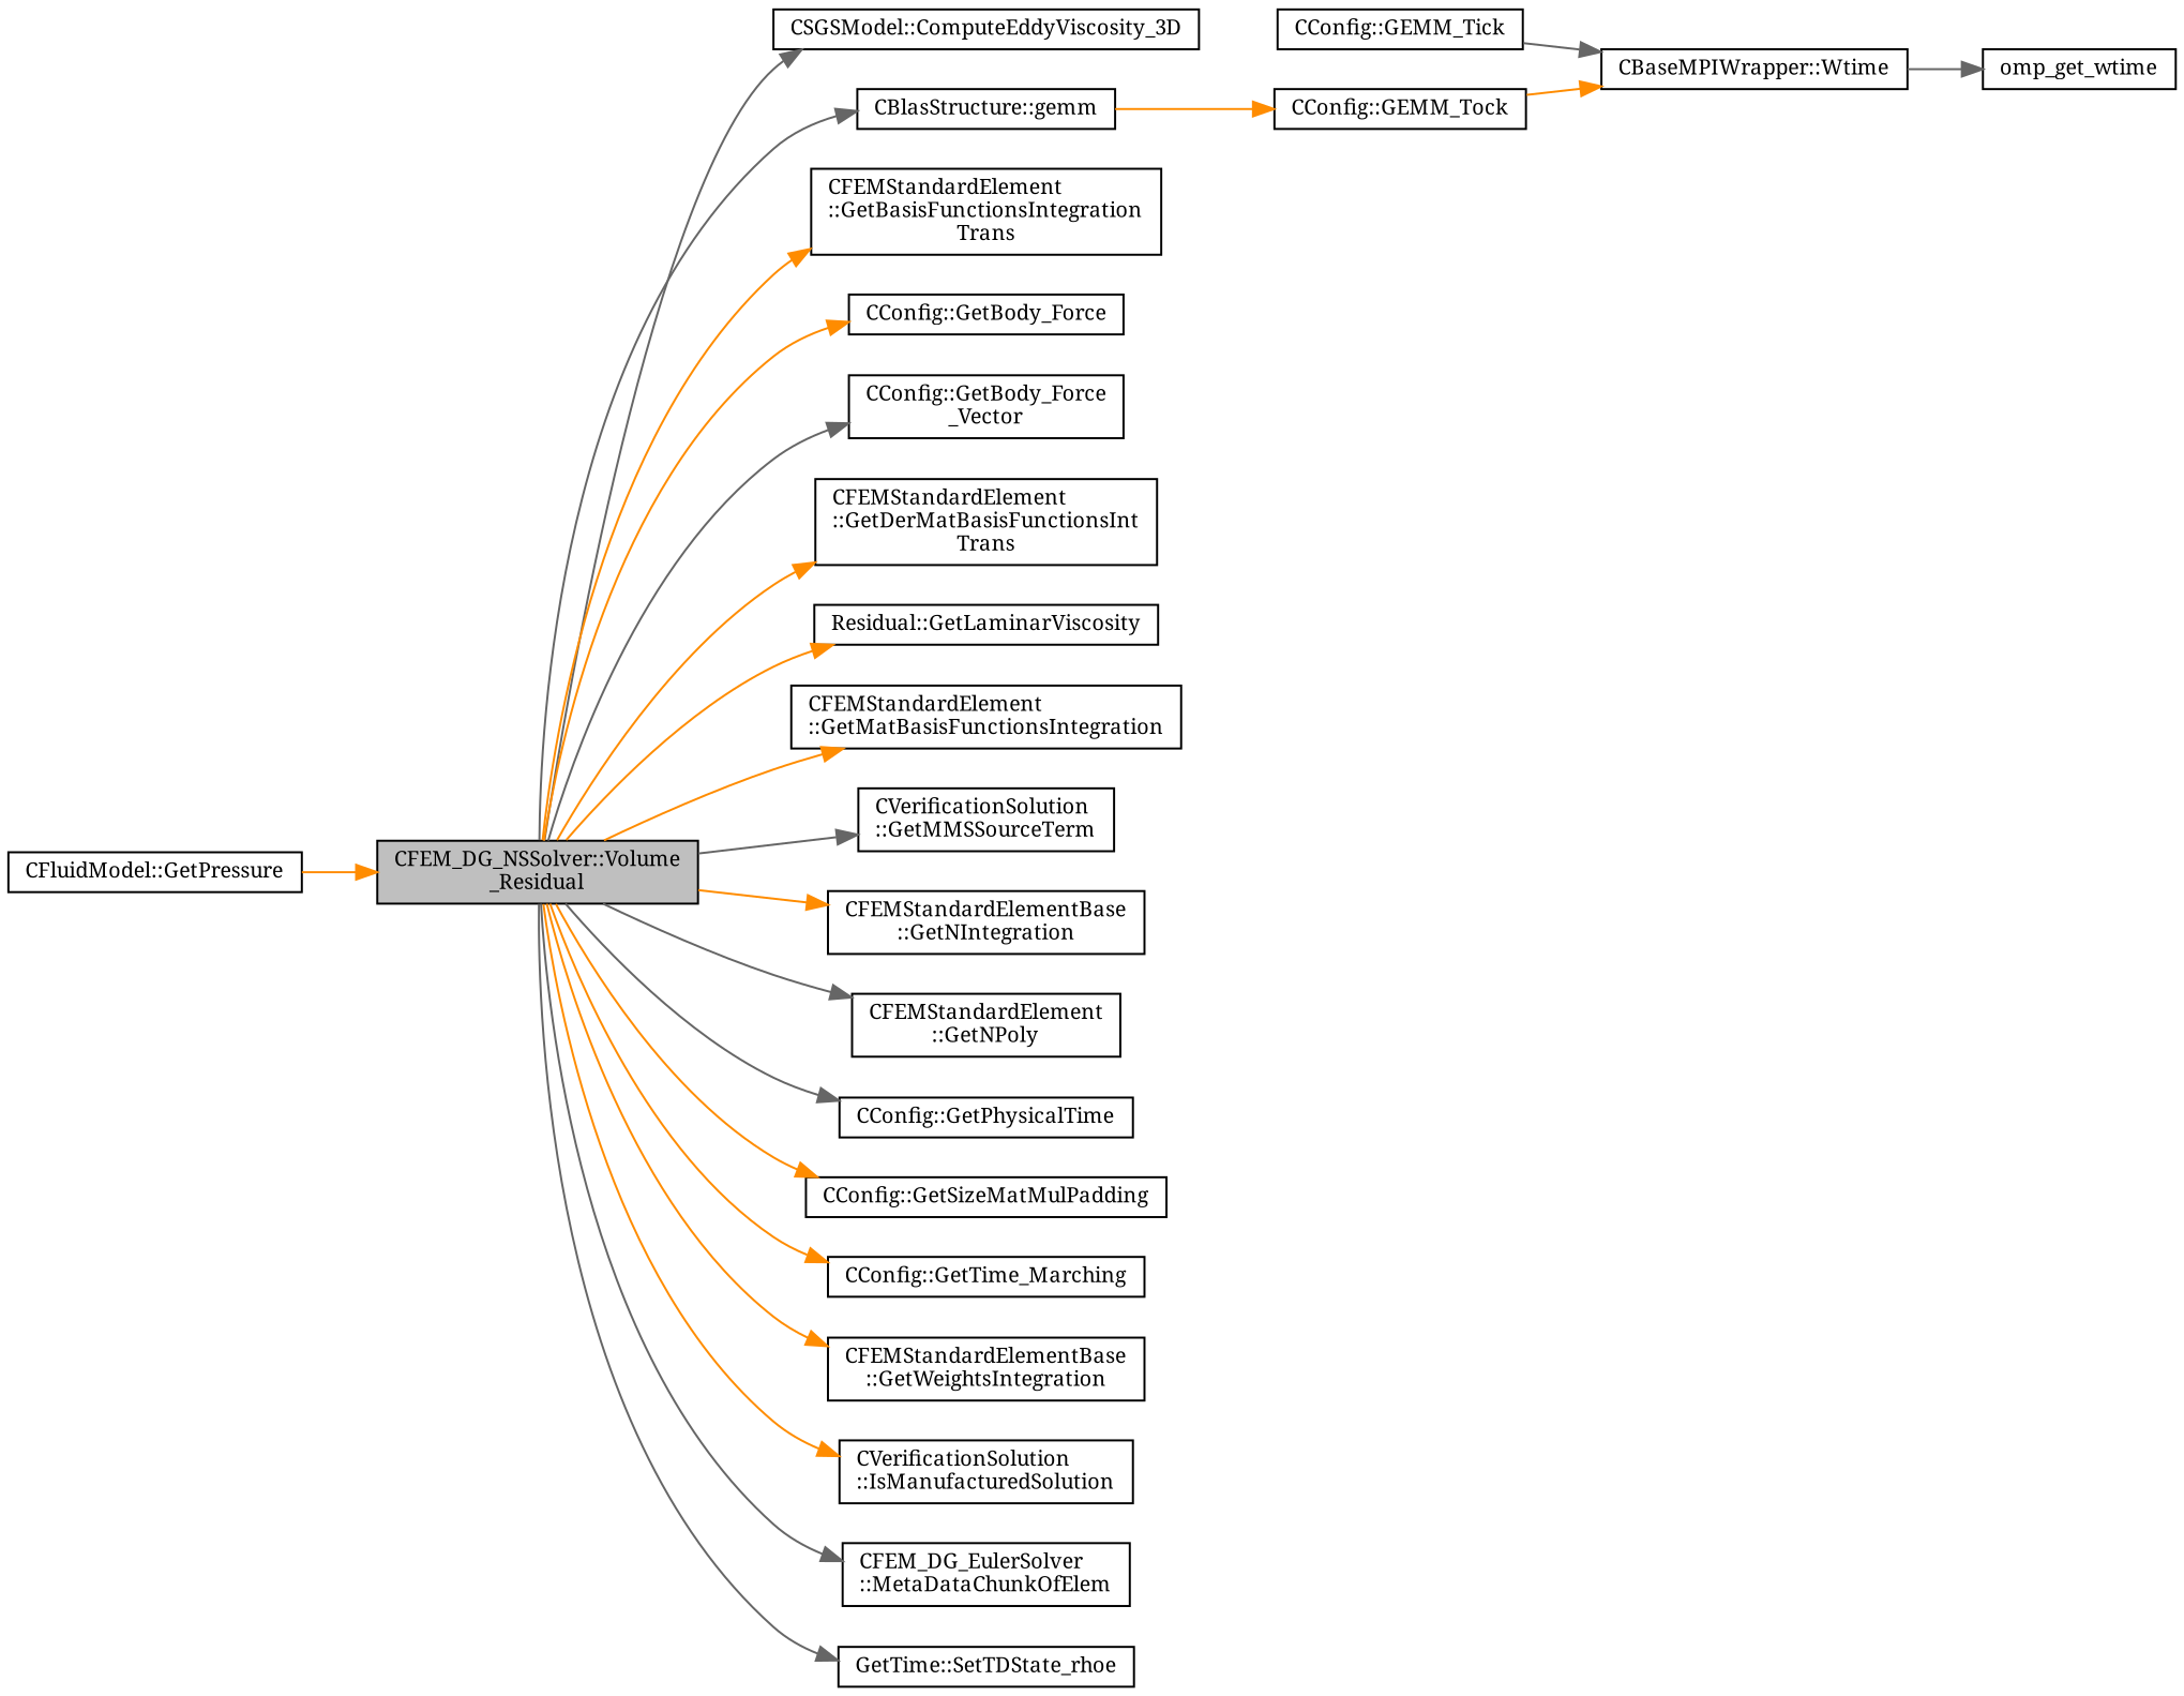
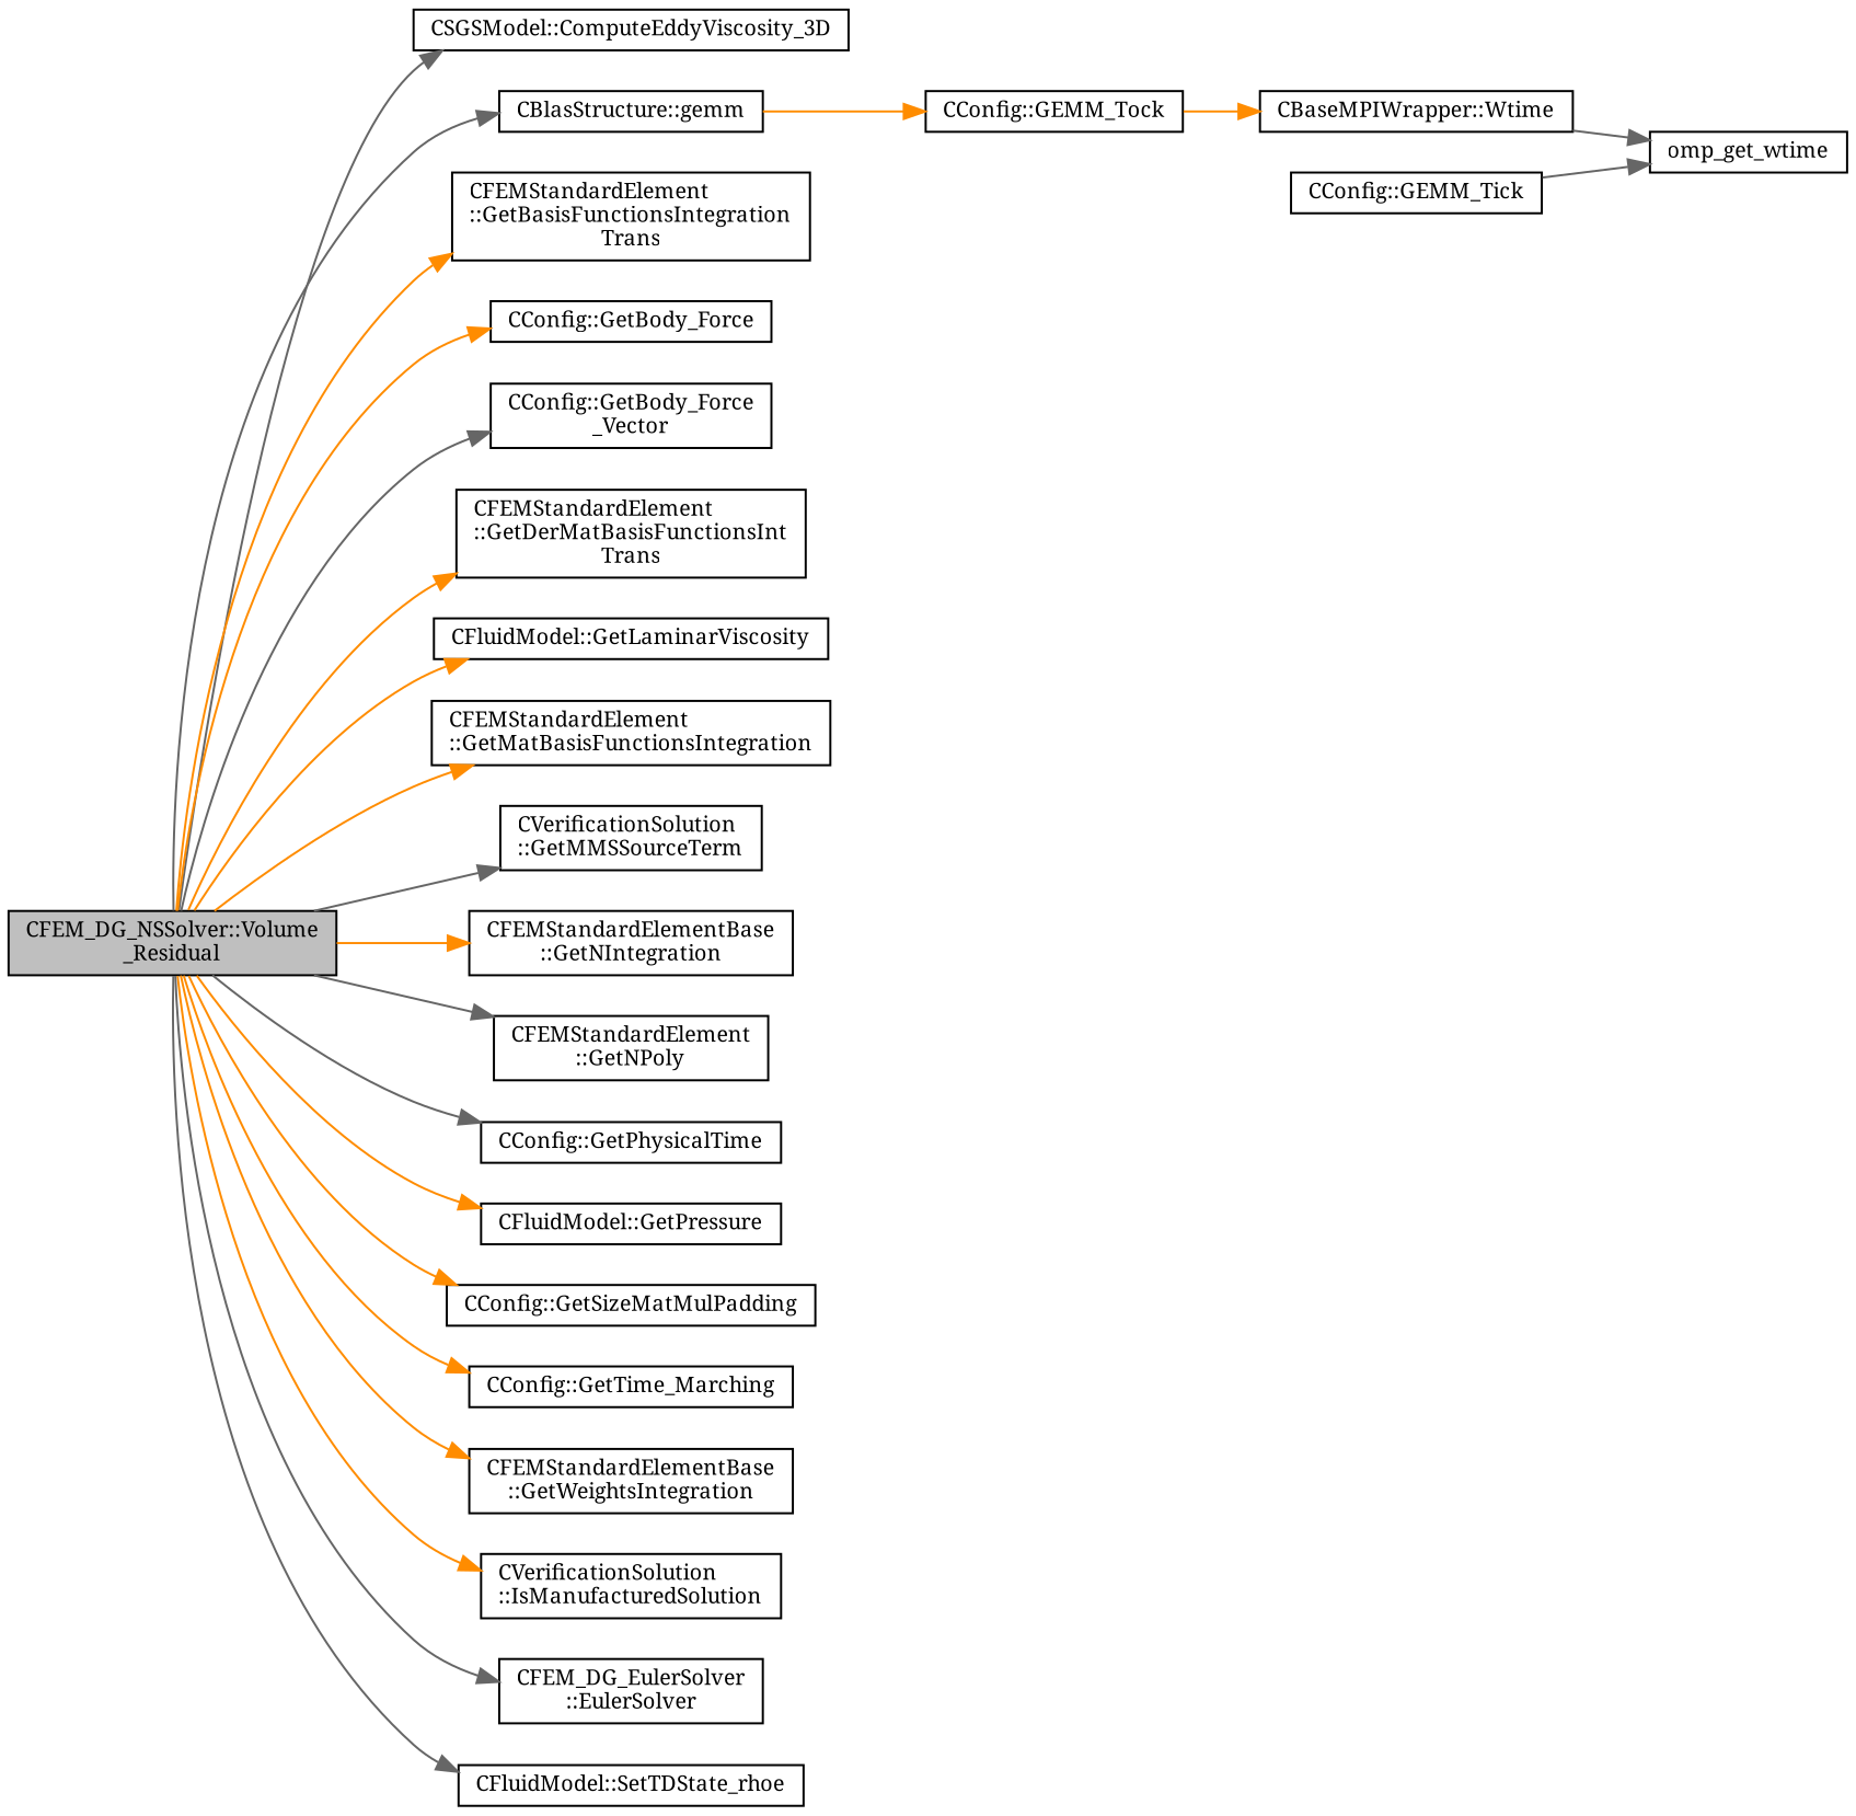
  digraph {
    fontname="Noto Serif"
    rankdir=LR
    node [color=black fillcolor=white fontname="Noto Serif" fontsize=10 shape=record style=filled]
    edge [color=darkorange fontname="Noto Serif" fontsize=10 labelfontname=Helvetica labelfontsize=10 style=solid]
    n1 [fillcolor=grey75 fontcolor=black height=0.2 label="CFEM_DG_NSSolver::Volume\l_Residual" width=0.4]
    n2 [height=0.2 label="CSGSModel::ComputeEddyViscosity_3D" width=0.4]
    n3 [height=0.2 label="CBlasStructure::gemm" width=0.4]
    n4 [height=0.2 label="CFEMStandardElement\l::GetBasisFunctionsIntegration\lTrans" width=0.4]
    n5 [height=0.2 label="CConfig::GetBody_Force" width=0.4]
    n6 [height=0.2 label="CConfig::GetBody_Force\l_Vector" width=0.4]
    n7 [height=0.2 label="CFEMStandardElement\l::GetDerMatBasisFunctionsInt\lTrans" width=0.4]
-   n8 [height=0.2 label="Residual::GetLaminarViscosity" width=0.4]
+   n8 [height=0.2 label="CFluidModel::GetLaminarViscosity" width=0.4]
    n9 [height=0.2 label="CFEMStandardElement\l::GetMatBasisFunctionsIntegration" width=0.4]
    n10 [height=0.2 label="CVerificationSolution\l::GetMMSSourceTerm" width=0.4]
    n11 [height=0.2 label="CFEMStandardElementBase\l::GetNIntegration" width=0.4]
    n12 [height=0.2 label="CFEMStandardElement\l::GetNPoly" width=0.4]
    n13 [height=0.2 label="CConfig::GetPhysicalTime" width=0.4]
    n14 [height=0.2 label="CFluidModel::GetPressure" width=0.4]
    n15 [height=0.2 label="CConfig::GetSizeMatMulPadding" width=0.4]
    n16 [height=0.2 label="CConfig::GetTime_Marching" width=0.4]
    n17 [height=0.2 label="CFEMStandardElementBase\l::GetWeightsIntegration" width=0.4]
    n18 [height=0.2 label="CVerificationSolution\l::IsManufacturedSolution" width=0.4]
-   n19 [height=0.2 label="CFEM_DG_EulerSolver\l::MetaDataChunkOfElem" width=0.4]
-   n20 [height=0.2 label="GetTime::SetTDState_rhoe" width=0.4]
+   n19 [height=0.2 label="CFEM_DG_EulerSolver\l::EulerSolver" width=0.4]
+   n20 [height=0.2 label="CFluidModel::SetTDState_rhoe" width=0.4]
    n21 [height=0.2 label="CConfig::GEMM_Tock" width=0.4]
    n22 [height=0.2 label="CConfig::GEMM_Tick" width=0.4]
    n23 [height=0.2 label="CBaseMPIWrapper::Wtime" width=0.4]
    n24 [height=0.2 label=omp_get_wtime width=0.4]
    n1 -> n2 [color=gray40]
    n1 -> n3 [color=gray40]
    n1 -> n4
    n1 -> n5
    n1 -> n6 [color=gray40]
    n1 -> n7
    n1 -> n8
    n1 -> n9
    n1 -> n10 [color=gray40]
    n1 -> n11
    n1 -> n12 [color=gray40]
    n1 -> n13 [color=gray40]
-   n14 -> n1
+   n1 -> n14
    n1 -> n15
    n1 -> n16
    n1 -> n17
    n1 -> n18
    n1 -> n19 [color=gray40]
    n1 -> n20 [color=gray40]
    n3 -> n21
    n21 -> n23
-   n22 -> n23 [color=gray40]
+   n22 -> n24 [color=gray40]
    n23 -> n24 [color=gray40]
  }
